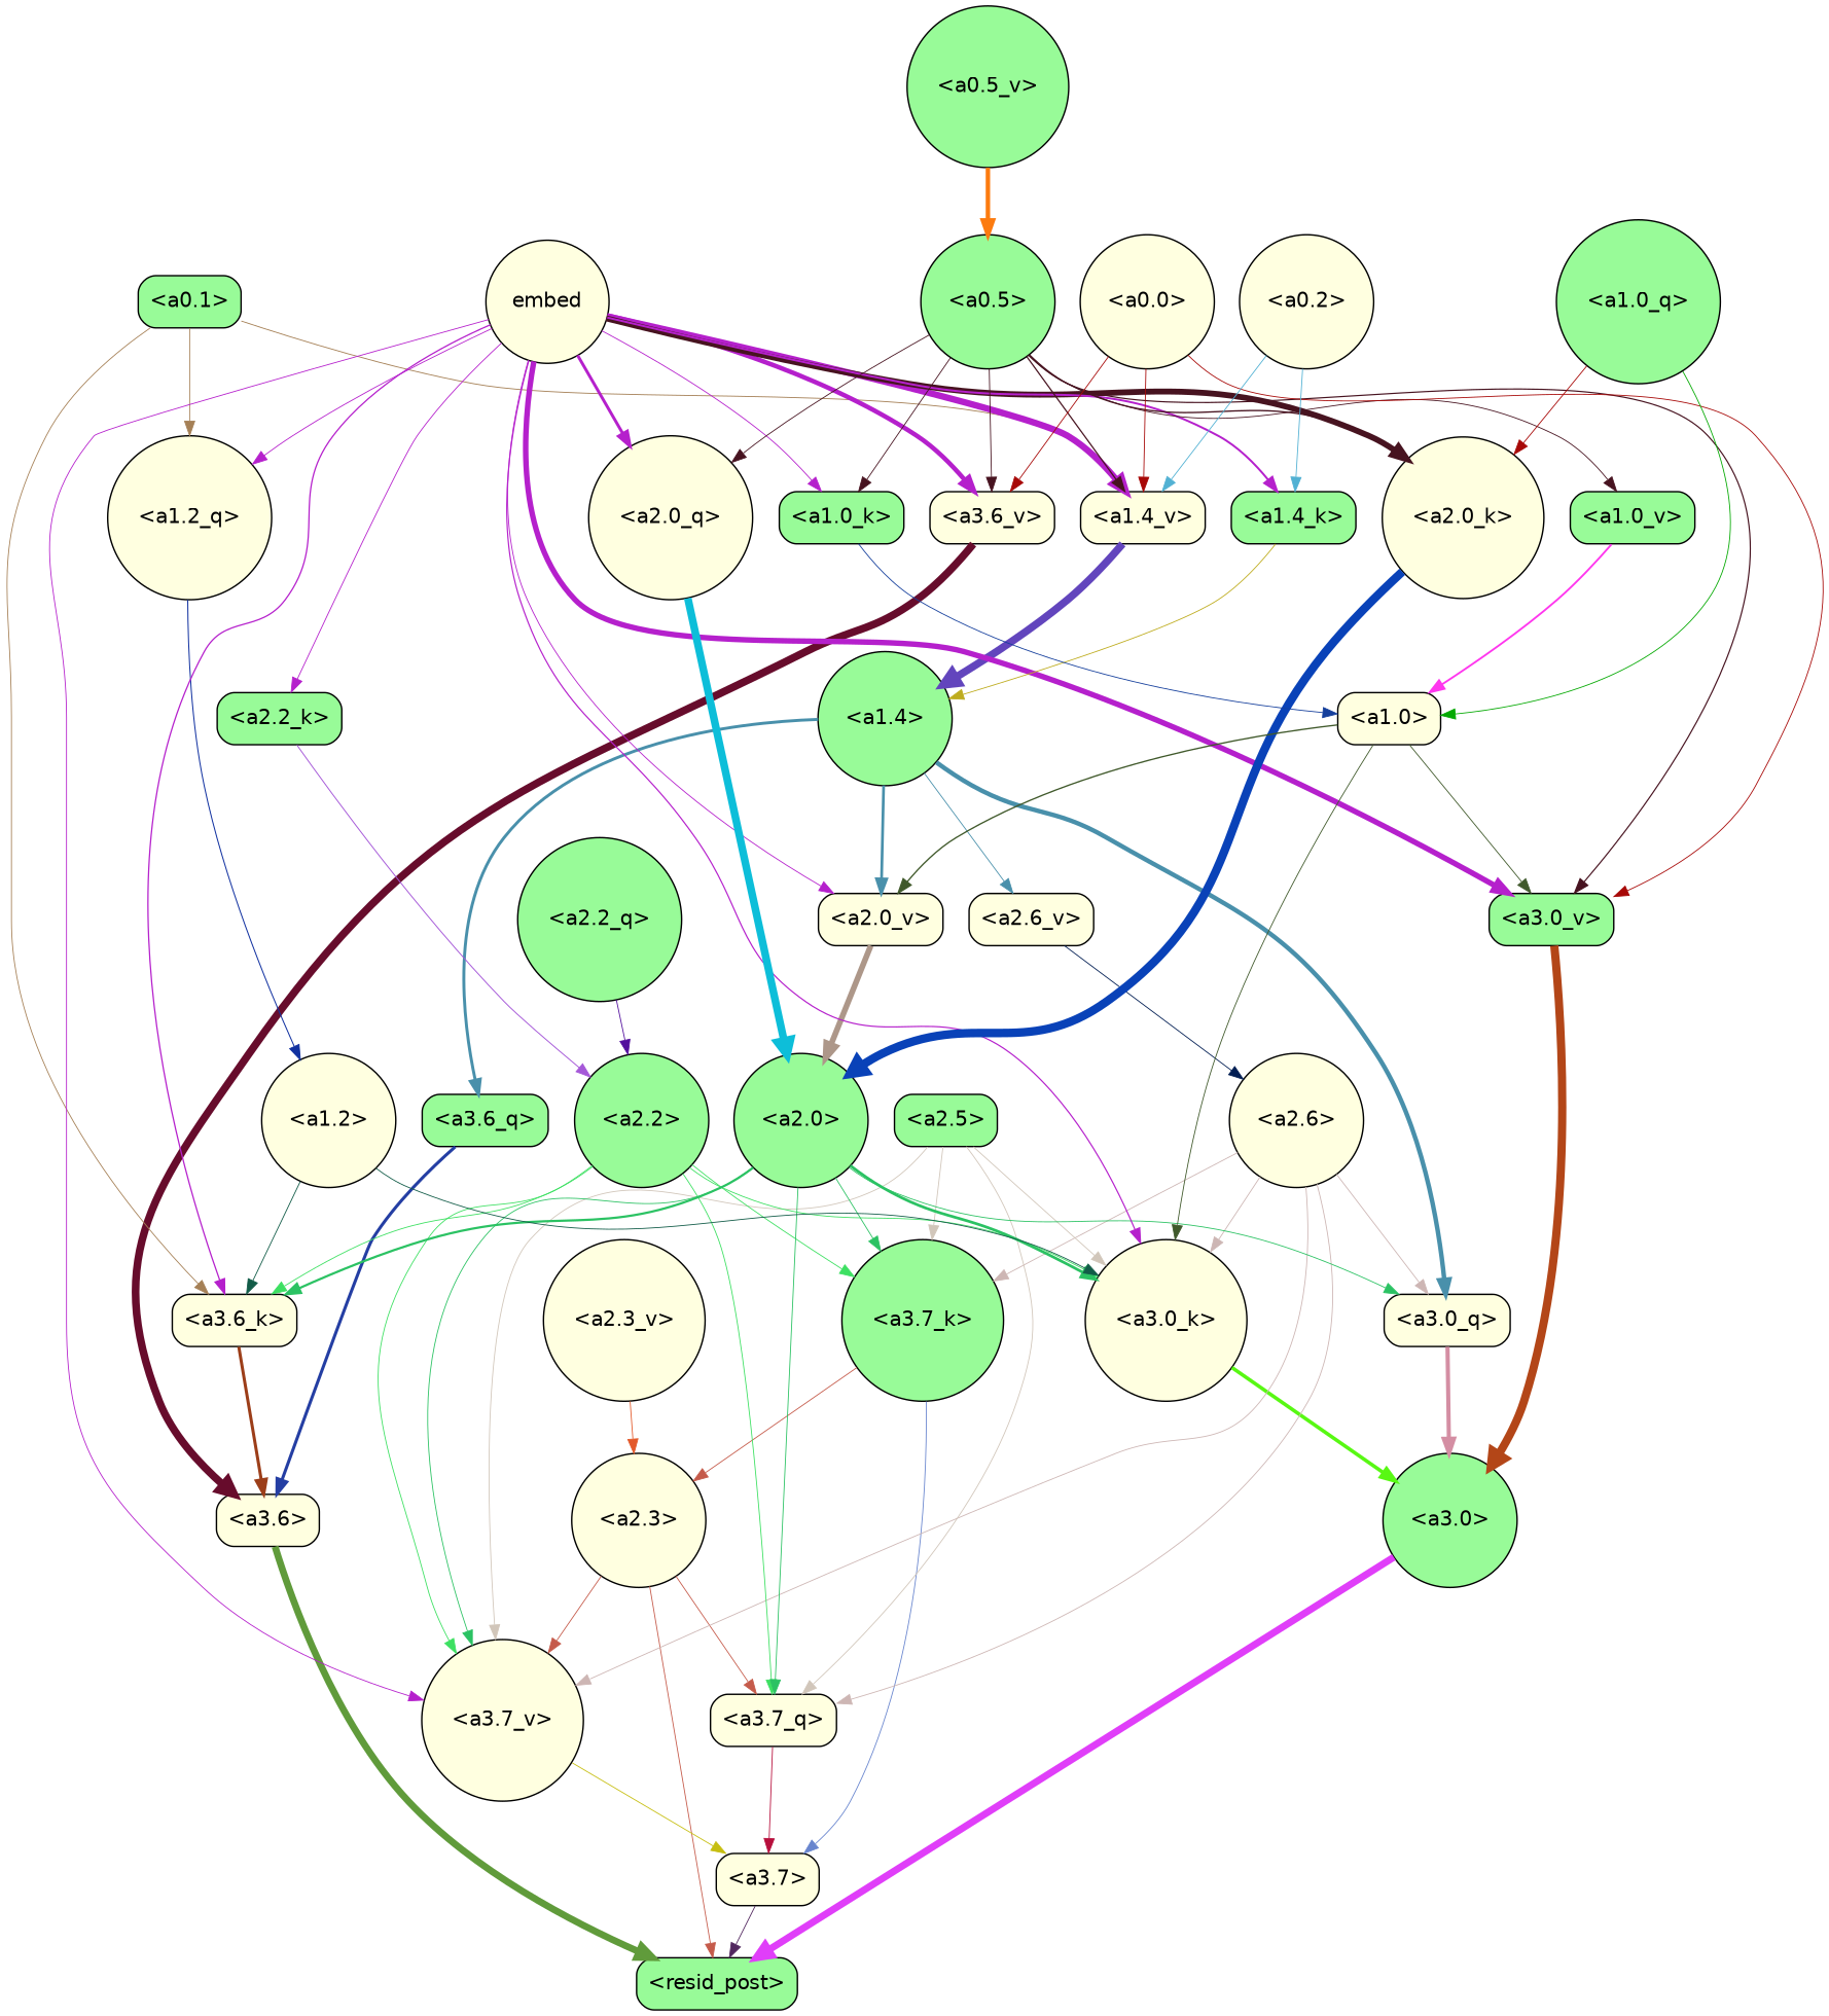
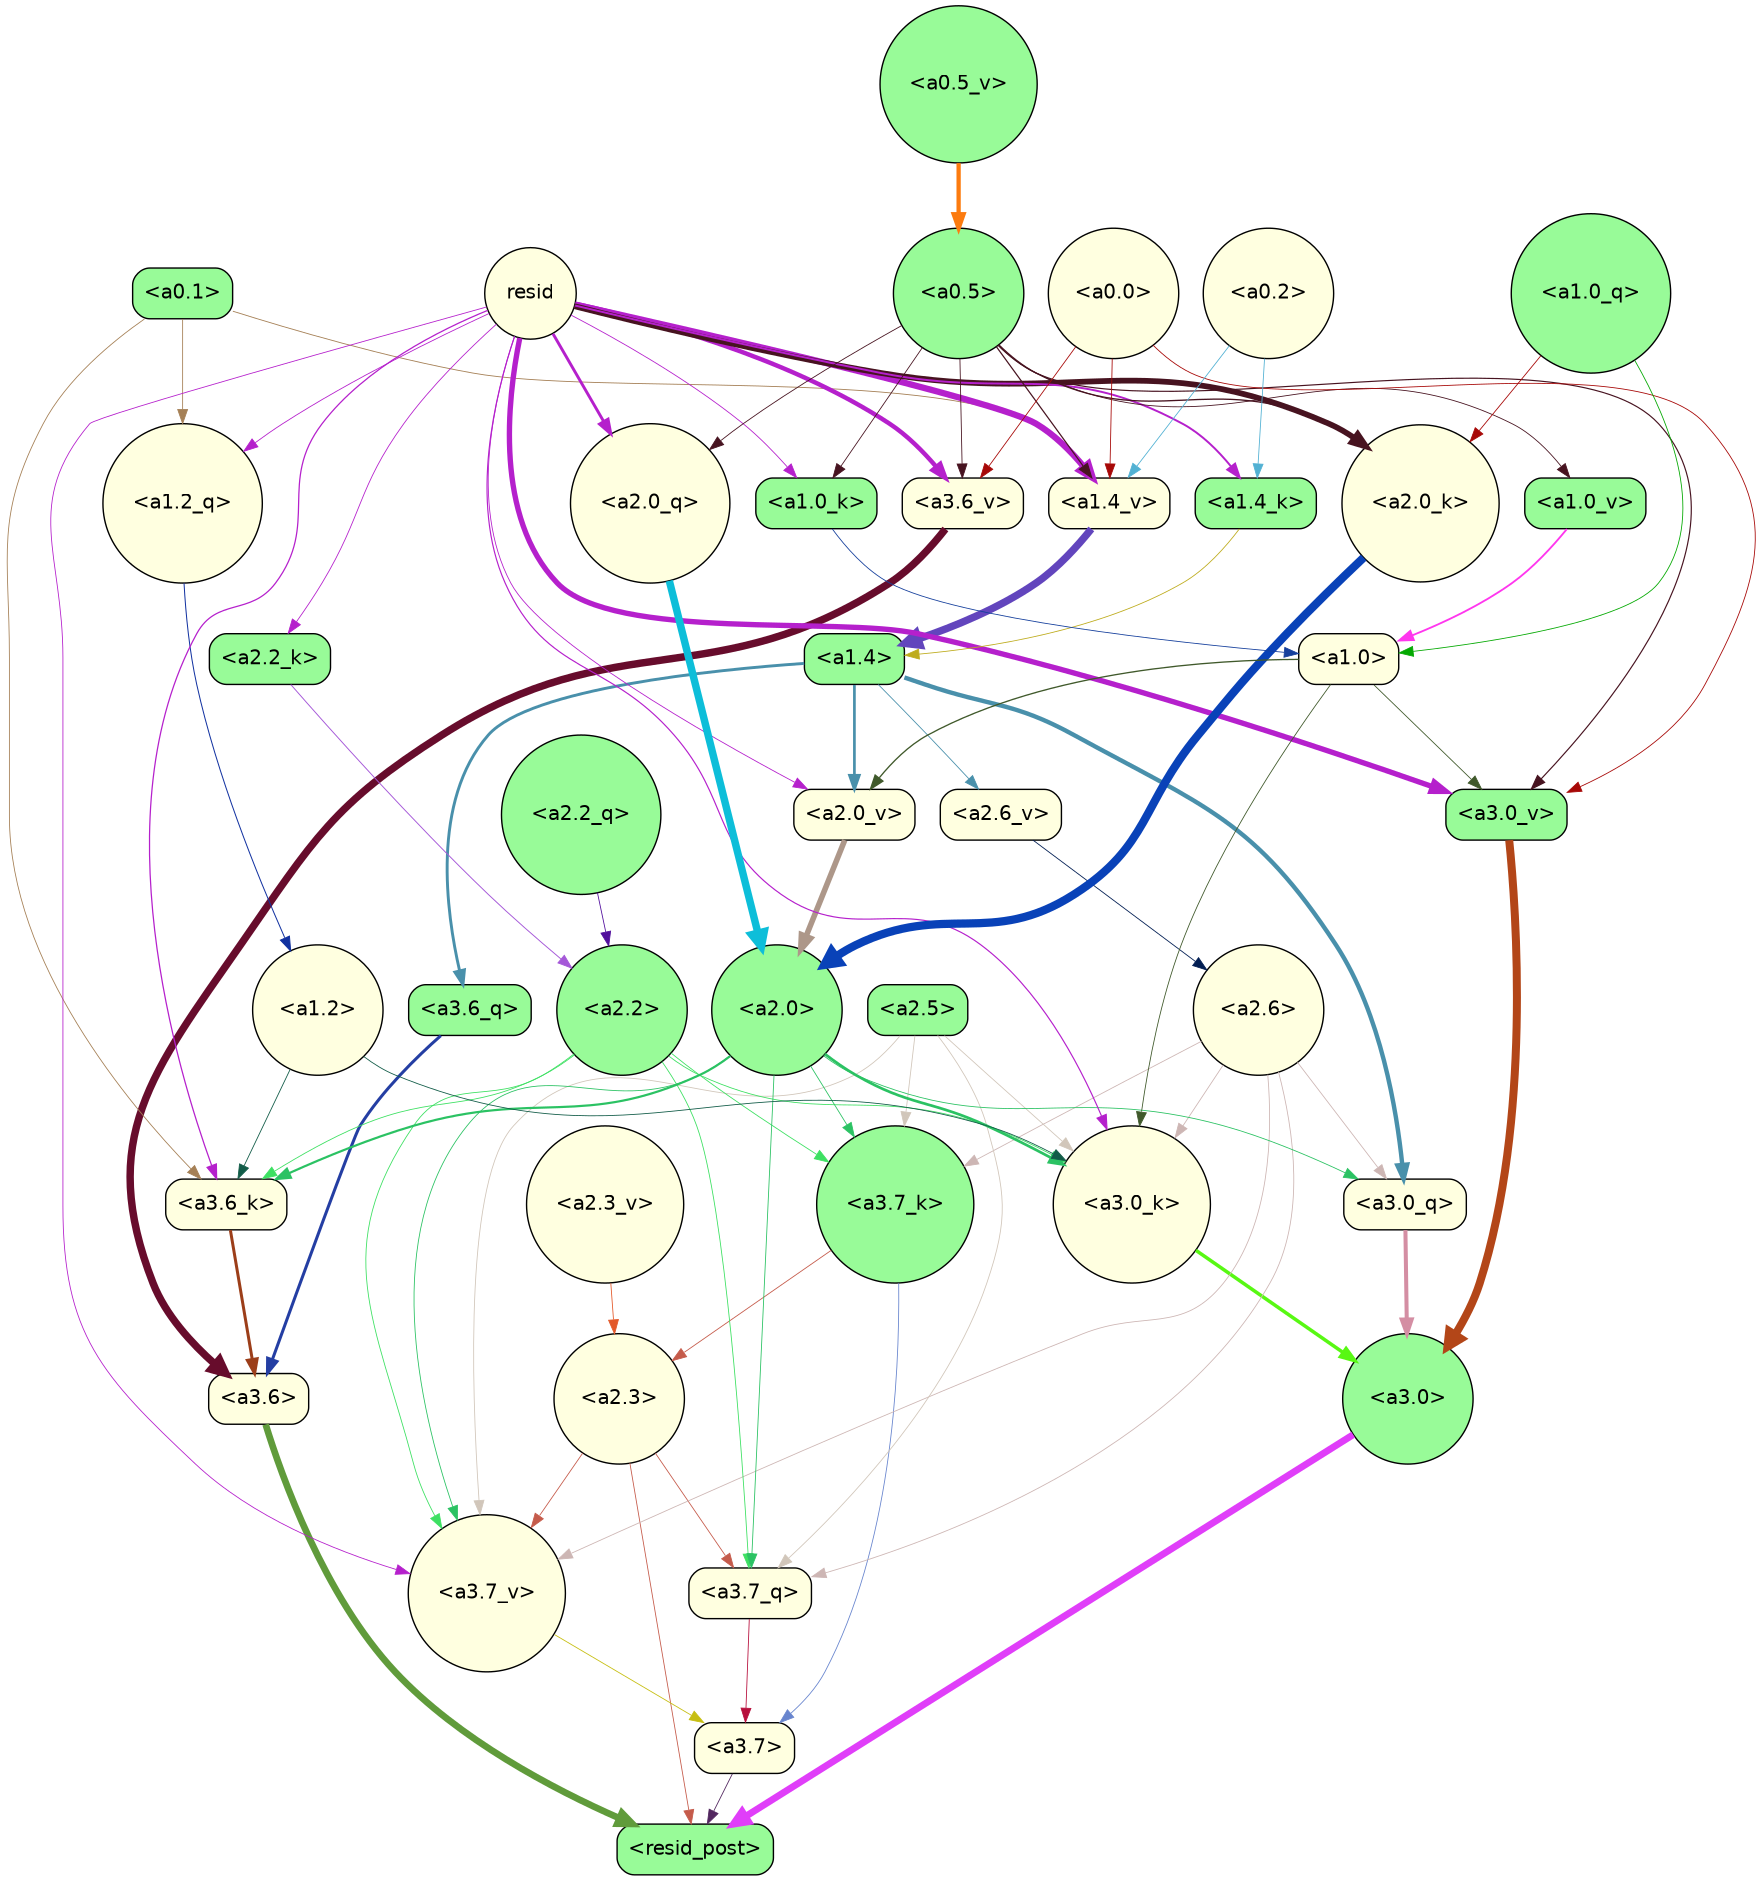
  strict digraph {
    splines=true
    node [color=black fillcolor=lightyellow fontname=Helvetica shape=box style="filled, rounded"]
    edge [color="#b520cc" penwidth=0.6]
    "<resid_post>" [fillcolor=palegreen]
    "<a3.7>"
    "<a3.6>"
    "<a3.0>" [fillcolor=palegreen shape=circle]
    "<a2.3>" [shape=circle]
    "<a3.7_q>"
    "<a3.7_v>" [shape=circle]
    "<a3.7_k>" [fillcolor=palegreen shape=circle]
    "<a3.6_q>" [fillcolor=palegreen]
    "<a3.0_q>"
    "<a3.6_k>"
    "<a3.0_k>" [shape=circle]
    "<a3.6_v>"
    "<a3.0_v>" [fillcolor=palegreen]
    "<a2.6>" [shape=circle]
    "<a2.5>" [fillcolor=palegreen]
    "<a2.2>" [fillcolor=palegreen shape=circle]
    "<a2.0>" [fillcolor=palegreen shape=circle]
-   "<a1.4>" [fillcolor=palegreen shape=circle]
+   "<a1.4>" [fillcolor=palegreen]
    "<a2.6_v>"
    "<a2.0_v>"
    "<a1.2>" [shape=circle]
    "<a0.1>" [fillcolor=palegreen]
    "<a1.2_q>" [shape=circle]
    "<a1.4_v>"
-   embed [shape=circle]
+   embed [shape=circle label=resid]
    "<a2.0_q>" [shape=circle]
    "<a2.2_k>" [fillcolor=palegreen]
    "<a2.0_k>" [shape=circle]
    "<a1.4_k>" [fillcolor=palegreen]
    "<a1.0_k>" [fillcolor=palegreen]
    "<a1.0>"
    "<a1.0_v>" [fillcolor=palegreen]
    "<a0.5>" [fillcolor=palegreen shape=circle]
    "<a0.0>" [shape=circle]
    "<a2.2_q>" [fillcolor=palegreen shape=circle]
    "<a2.3_v>" [shape=circle]
    "<a1.0_q>" [fillcolor=palegreen shape=circle]
    "<a0.2>" [shape=circle]
    "<a0.5_v>" [fillcolor=palegreen shape=circle]
    "<a3.7>" -> "<resid_post>" [color="#52275f"]
    "<a3.6>" -> "<resid_post>" [color="#609b3b" penwidth=4.751592040061951]
    "<a3.0>" -> "<resid_post>" [color="#e03ef9" penwidth=4.904066681861877]
    "<a2.3>" -> "<resid_post>" [color="#c55b4b"]
    "<a2.3>" -> "<a3.7_q>" [color="#c55b4b"]
    "<a2.3>" -> "<a3.7_v>" [color="#c55b4b"]
    "<a3.7_q>" -> "<a3.7>" [color="#b70f3c"]
    "<a3.7_v>" -> "<a3.7>" [color="#c6be11"]
    "<a3.7_k>" -> "<a3.7>" [color="#6885ce"]
    "<a3.7_k>" -> "<a2.3>" [color="#c55b4b" penwidth=0.6069068089127541]
    "<a3.6_q>" -> "<a3.6>" [color="#243ea3" penwidth=2.160832464694977]
    "<a3.0_q>" -> "<a3.0>" [color="#d48ea3" penwidth=2.870753765106201]
    "<a3.6_k>" -> "<a3.6>" [color="#9c3e19" penwidth=2.13908451795578]
    "<a3.0_k>" -> "<a3.0>" [color="#58f813" penwidth=2.520303964614868]
    "<a3.6_v>" -> "<a3.6>" [color="#670c2c" penwidth=5.297133803367615]
    "<a3.0_v>" -> "<a3.0>" [color="#b34618" penwidth=5.680712580680847]
    "<a2.6>" -> "<a3.7_q>" [color="#cdb6b4"]
    "<a2.6>" -> "<a3.7_v>" [color="#cdb6b4"]
    "<a2.6>" -> "<a3.7_k>" [color="#cdb6b4"]
    "<a2.6>" -> "<a3.0_q>" [color="#cdb6b4"]
    "<a2.6>" -> "<a3.0_k>" [color="#cdb6b4"]
    "<a2.5>" -> "<a3.7_q>" [color="#d1c6ba"]
    "<a2.5>" -> "<a3.7_v>" [color="#d1c6ba"]
    "<a2.5>" -> "<a3.7_k>" [color="#d1c6ba"]
    "<a2.5>" -> "<a3.0_k>" [color="#d1c6ba"]
    "<a2.2>" -> "<a3.7_q>" [color="#3de062"]
    "<a2.2>" -> "<a3.7_v>" [color="#3de062"]
    "<a2.2>" -> "<a3.7_k>" [color="#3de062"]
    "<a2.2>" -> "<a3.6_k>" [color="#3de062"]
    "<a2.2>" -> "<a3.0_k>" [color="#3de062"]
    "<a2.0>" -> "<a3.7_q>" [color="#2bc263"]
    "<a2.0>" -> "<a3.7_v>" [color="#2bc263"]
    "<a2.0>" -> "<a3.7_k>" [color="#2bc263"]
    "<a2.0>" -> "<a3.0_q>" [color="#2bc263"]
    "<a2.0>" -> "<a3.6_k>" [color="#2bc263" penwidth=1.564806342124939]
    "<a2.0>" -> "<a3.0_k>" [color="#2bc263" penwidth=1.9353990852832794]
    "<a1.4>" -> "<a3.6_q>" [color="#4990ab" penwidth=2.0727532356977463]
    "<a1.4>" -> "<a3.0_q>" [color="#4990ab" penwidth=3.1279823780059814]
    "<a1.4>" -> "<a2.6_v>" [color="#4990ab"]
    "<a1.4>" -> "<a2.0_v>" [color="#4990ab" penwidth=1.9170897603034973]
    "<a2.6_v>" -> "<a2.6>" [color="#021e53"]
    "<a2.0_v>" -> "<a2.0>" [color="#ad9789" penwidth=3.9621697664260864]
    "<a1.2>" -> "<a3.6_k>" [color="#125c48"]
    "<a1.2>" -> "<a3.0_k>" [color="#125c48"]
    "<a0.1>" -> "<a3.6_k>" [color="#a58056"]
    "<a0.1>" -> "<a1.2_q>" [color="#a58056"]
    "<a0.1>" -> "<a1.4_v>" [color="#a58056" penwidth=0.6202214732766151]
    "<a1.2_q>" -> "<a1.2>" [color="#1131a0" penwidth=0.7185482024215162]
    "<a1.4_v>" -> "<a1.4>" [color="#6245bd" penwidth=5.280138969421387]
    embed -> "<a3.7_v>"
    embed -> "<a3.6_k>" [penwidth=0.8915999233722687]
    embed -> "<a3.0_k>" [penwidth=0.832088902592659]
    embed -> "<a3.6_v>" [penwidth=3.1840110421180725]
    embed -> "<a3.0_v>" [penwidth=3.8132747188210487]
    embed -> "<a2.0_v>"
    embed -> "<a1.2_q>"
    embed -> "<a1.4_v>" [penwidth=4.4888065457344055]
    embed -> "<a2.0_q>" [penwidth=2.084651827812195]
    embed -> "<a2.2_k>"
    embed -> "<a2.0_k>" [color="#471320" penwidth=4.084526404738426]
    embed -> "<a1.4_k>" [penwidth=1.3912410736083984]
    embed -> "<a1.0_k>"
    "<a2.0_q>" -> "<a2.0>" [color="#0dbed9" penwidth=5.29856276512146]
    "<a2.2_k>" -> "<a2.2>" [color="#a558d8" penwidth=0.6722683310508728]
    "<a2.0_k>" -> "<a2.0>" [color="#0942b8" penwidth=5.859246134757996]
    "<a1.4_k>" -> "<a1.4>" [color="#beac1e"]
    "<a1.0_k>" -> "<a1.0>" [color="#153f9c"]
    "<a1.0>" -> "<a3.0_k>" [color="#40592b"]
    "<a1.0>" -> "<a3.0_v>" [color="#40592b"]
    "<a1.0>" -> "<a2.0_v>" [color="#40592b" penwidth=0.9450988052412868]
    "<a1.0_v>" -> "<a1.0>" [color="#ff36ee" penwidth=1.318962275981903]
    "<a0.5>" -> "<a3.6_v>" [color="#471320"]
    "<a0.5>" -> "<a3.0_v>" [color="#471320" penwidth=0.8331108838319778]
    "<a0.5>" -> "<a1.4_v>" [color="#471320" penwidth=0.8757842034101486]
    "<a0.5>" -> "<a2.0_q>" [color="#471320"]
    "<a0.5>" -> "<a2.0_k>" [color="#471320" penwidth=0.9412797391414642]
    "<a0.5>" -> "<a1.0_k>" [color="#471320"]
    "<a0.5>" -> "<a1.0_v>" [color="#471320"]
    "<a0.0>" -> "<a3.6_v>" [color="#a70807"]
    "<a0.0>" -> "<a3.0_v>" [color="#a70807"]
    "<a0.0>" -> "<a1.4_v>" [color="#a70807"]
    "<a2.2_q>" -> "<a2.2>" [color="#520f9d"]
    "<a2.3_v>" -> "<a2.3>" [color="#e3592a"]
    "<a1.0_q>" -> "<a2.0_k>" [color="#a70807"]
    "<a1.0_q>" -> "<a1.0>" [color="#04a902"]
    "<a0.2>" -> "<a1.4_v>" [color="#52b1d3"]
    "<a0.2>" -> "<a1.4_k>" [color="#52b1d3"]
    "<a0.5_v>" -> "<a0.5>" [color="#fc7b0f" penwidth=3.0403636693954468]
  }
